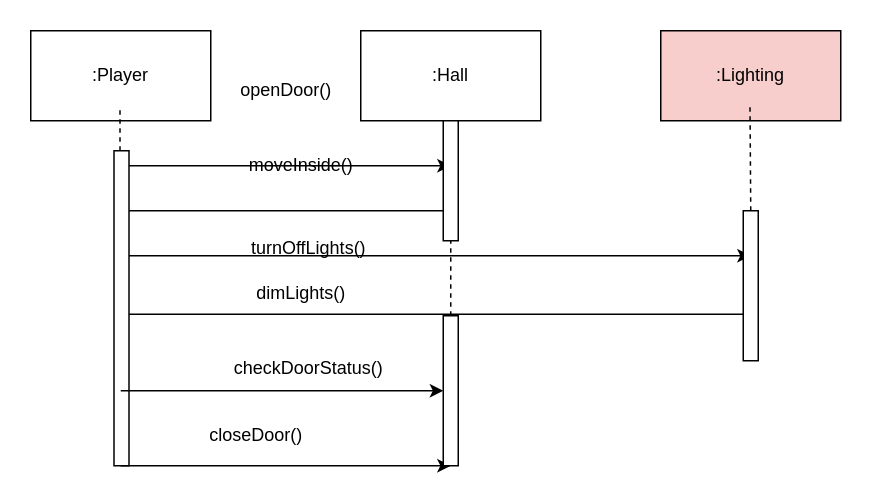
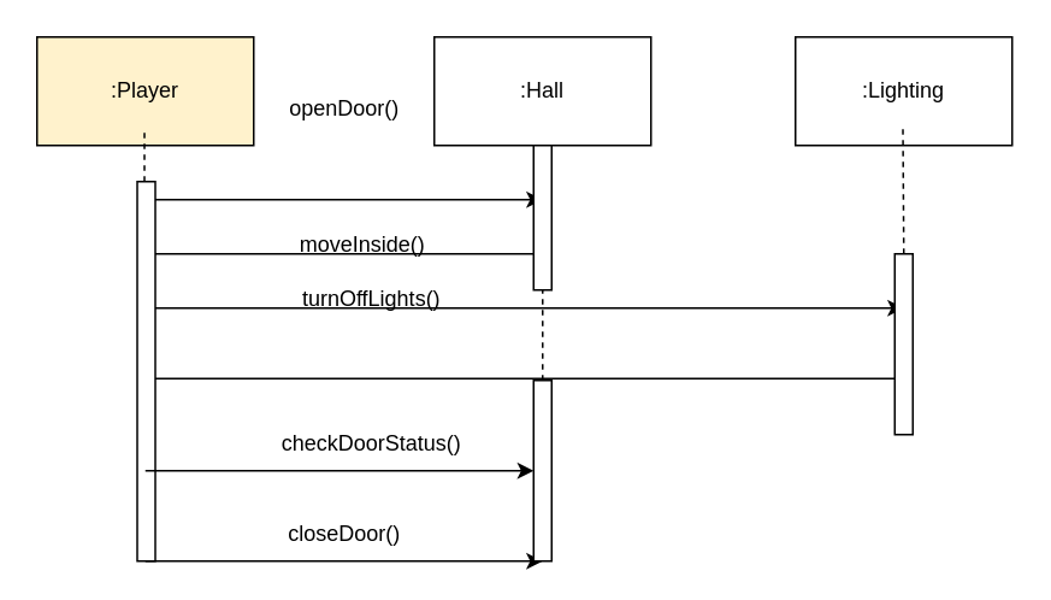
  <mxCell id="0" />
  <mxCell id="1" parent="0" />
- <mxCell id="2" value=":Player" style="rounded=0;whiteSpace=wrap;html=1;" vertex="1" parent="1"><mxGeometry x="20" y="20" width="120" height="60" as="geometry" /></mxCell>
+ <mxCell id="2" value=":Player" style="rounded=0;whiteSpace=wrap;html=1;fillColor=#fff2cc;" vertex="1" parent="1"><mxGeometry x="20" y="20" width="120" height="60" as="geometry" /></mxCell>
  <mxCell id="3" value=":Hall" style="rounded=0;whiteSpace=wrap;html=1;" vertex="1" parent="1"><mxGeometry x="240" y="20" width="120" height="60" as="geometry" /></mxCell>
- <mxCell id="4" value=":Lighting" style="rounded=0;whiteSpace=wrap;html=1;fillColor=#f8cecc;" vertex="1" parent="1"><mxGeometry x="440" y="20" width="120" height="60" as="geometry" /></mxCell>
+ <mxCell id="4" value=":Lighting" style="rounded=0;whiteSpace=wrap;html=1;" vertex="1" parent="1"><mxGeometry x="440" y="20" width="120" height="60" as="geometry" /></mxCell>
  <mxCell id="5" value="" style="endArrow=classic;html=1;rounded=0;" edge="1" parent="1"><mxGeometry width="50" height="50" relative="1" as="geometry"><mxPoint x="80" y="110" as="sourcePoint" /><mxPoint x="300" y="110" as="targetPoint" /></mxGeometry></mxCell>
  <mxCell id="6" value="" style="endArrow=classic;html=1;rounded=0;" edge="1" parent="1"><mxGeometry width="50" height="50" relative="1" as="geometry"><mxPoint x="75.5" y="170" as="sourcePoint" /><mxPoint x="500" y="170" as="targetPoint" /></mxGeometry></mxCell>
  <mxCell id="7" value="" style="endArrow=classic;html=1;rounded=0;" edge="1" parent="1"><mxGeometry width="50" height="50" relative="1" as="geometry"><mxPoint x="85" y="209" as="sourcePoint" /><mxPoint x="505" y="209" as="targetPoint" /></mxGeometry></mxCell>
  <mxCell id="8" value="" style="endArrow=none;dashed=1;html=1;rounded=0;entryX=0.5;entryY=1;entryDx=0;entryDy=0;" edge="1" parent="1" source="13"><mxGeometry width="50" height="50" relative="1" as="geometry"><mxPoint x="80" y="360" as="sourcePoint" /><mxPoint x="79.5" y="70" as="targetPoint" /><Array as="points"><mxPoint x="79.5" y="70" /></Array></mxGeometry></mxCell>
  <mxCell id="9" value="" style="endArrow=none;dashed=1;html=1;rounded=0;entryX=0.5;entryY=1;entryDx=0;entryDy=0;" edge="1" parent="1"><mxGeometry width="50" height="50" relative="1" as="geometry"><mxPoint x="500" y="140" as="sourcePoint" /><mxPoint x="499.5" y="70" as="targetPoint" /></mxGeometry></mxCell>
  <mxCell id="10" value="openDoor()" style="text;html=1;align=center;verticalAlign=middle;resizable=0;points=[];autosize=1;strokeColor=none;fillColor=none;" vertex="1" parent="1"><mxGeometry x="150" y="45" width="80" height="30" as="geometry" /></mxCell>
  <mxCell id="11" value="turnOffLights()" style="text;html=1;align=center;verticalAlign=middle;resizable=0;points=[];autosize=1;strokeColor=none;fillColor=none;" vertex="1" parent="1"><mxGeometry x="155" y="150" width="100" height="30" as="geometry" /></mxCell>
- <mxCell id="12" value="&lt;span style=&quot;background-color: initial;&quot;&gt;dimLights()&lt;/span&gt;" style="text;html=1;align=center;verticalAlign=middle;resizable=0;points=[];autosize=1;strokeColor=none;fillColor=none;" vertex="1" parent="1"><mxGeometry x="159.5" y="180" width="80" height="30" as="geometry" /></mxCell>
  <mxCell id="13" value="" style="html=1;points=[[0,0,0,0,5],[0,1,0,0,-5],[1,0,0,0,5],[1,1,0,0,-5]];perimeter=orthogonalPerimeter;outlineConnect=0;targetShapes=umlLifeline;portConstraint=eastwest;newEdgeStyle={&quot;curved&quot;:0,&quot;rounded&quot;:0};" vertex="1" parent="1"><mxGeometry x="75.5" y="100" width="10" height="210" as="geometry" /></mxCell>
  <mxCell id="14" value="" style="endArrow=none;dashed=1;html=1;rounded=0;entryX=0.5;entryY=1;entryDx=0;entryDy=0;" edge="1" parent="1" source="25"><mxGeometry width="50" height="50" relative="1" as="geometry"><mxPoint x="300" y="380" as="sourcePoint" /><mxPoint x="299.5" y="80" as="targetPoint" /></mxGeometry></mxCell>
  <mxCell id="15" value="" style="endArrow=classic;html=1;rounded=0;" edge="1" parent="1" source="22"><mxGeometry width="50" height="50" relative="1" as="geometry"><mxPoint x="80" y="260" as="sourcePoint" /><mxPoint x="300" y="260" as="targetPoint" /></mxGeometry></mxCell>
  <mxCell id="16" value="" style="endArrow=classic;html=1;rounded=0;" edge="1" parent="1"><mxGeometry width="50" height="50" relative="1" as="geometry"><mxPoint x="80" y="310" as="sourcePoint" /><mxPoint x="300" y="310" as="targetPoint" /></mxGeometry></mxCell>
- <mxCell id="17" value="&lt;span style=&quot;background-color: initial;&quot;&gt;moveInside()&lt;/span&gt;" style="text;html=1;align=center;verticalAlign=middle;resizable=0;points=[];autosize=1;strokeColor=none;fillColor=none;" vertex="1" parent="1"><mxGeometry x="155" y="95" width="90" height="30" as="geometry" /></mxCell>
+ <mxCell id="17" value="&lt;span style=&quot;background-color: initial;&quot;&gt;moveInside()&lt;/span&gt;" style="text;html=1;align=center;verticalAlign=middle;resizable=0;points=[];autosize=1;strokeColor=none;fillColor=none;" vertex="1" parent="1"><mxGeometry x="155" y="120" width="90" height="30" as="geometry" /></mxCell>
  <mxCell id="18" value="" style="endArrow=classic;html=1;rounded=0;" edge="1" parent="1"><mxGeometry width="50" height="50" relative="1" as="geometry"><mxPoint x="85.5" y="140" as="sourcePoint" /><mxPoint x="305.5" y="140" as="targetPoint" /></mxGeometry></mxCell>
- <mxCell id="19" value="closeDoor()" style="text;html=1;align=center;verticalAlign=middle;resizable=0;points=[];autosize=1;strokeColor=none;fillColor=none;" vertex="1" parent="1"><mxGeometry x="125" y="275" width="90" height="30" as="geometry" /></mxCell>
+ <mxCell id="19" value="closeDoor()" style="text;html=1;align=center;verticalAlign=middle;resizable=0;points=[];autosize=1;strokeColor=none;fillColor=none;" vertex="1" parent="1"><mxGeometry x="145" y="280" width="90" height="30" as="geometry" /></mxCell>
  <mxCell id="20" value="checkDoorStatus()" style="text;html=1;align=center;verticalAlign=middle;resizable=0;points=[];autosize=1;strokeColor=none;fillColor=none;" vertex="1" parent="1"><mxGeometry x="144.5" y="230" width="120" height="30" as="geometry" /></mxCell>
  <mxCell id="21" value="" style="endArrow=classic;html=1;rounded=0;" edge="1" parent="1" target="22"><mxGeometry width="50" height="50" relative="1" as="geometry"><mxPoint x="80" y="260" as="sourcePoint" /><mxPoint x="300" y="260" as="targetPoint" /></mxGeometry></mxCell>
  <mxCell id="22" value="" style="html=1;points=[[0,0,0,0,5],[0,1,0,0,-5],[1,0,0,0,5],[1,1,0,0,-5]];perimeter=orthogonalPerimeter;outlineConnect=0;targetShapes=umlLifeline;portConstraint=eastwest;newEdgeStyle={&quot;curved&quot;:0,&quot;rounded&quot;:0};" vertex="1" parent="1"><mxGeometry x="295" y="210" width="10" height="100" as="geometry" /></mxCell>
  <mxCell id="23" value="" style="html=1;points=[[0,0,0,0,5],[0,1,0,0,-5],[1,0,0,0,5],[1,1,0,0,-5]];perimeter=orthogonalPerimeter;outlineConnect=0;targetShapes=umlLifeline;portConstraint=eastwest;newEdgeStyle={&quot;curved&quot;:0,&quot;rounded&quot;:0};" vertex="1" parent="1"><mxGeometry x="495" y="140" width="10" height="100" as="geometry" /></mxCell>
  <mxCell id="24" value="" style="endArrow=none;dashed=1;html=1;rounded=0;entryX=0.5;entryY=1;entryDx=0;entryDy=0;" edge="1" parent="1" source="22" target="25"><mxGeometry width="50" height="50" relative="1" as="geometry"><mxPoint x="300" y="210" as="sourcePoint" /><mxPoint x="299.5" y="80" as="targetPoint" /></mxGeometry></mxCell>
  <mxCell id="25" value="" style="html=1;points=[[0,0,0,0,5],[0,1,0,0,-5],[1,0,0,0,5],[1,1,0,0,-5]];perimeter=orthogonalPerimeter;outlineConnect=0;targetShapes=umlLifeline;portConstraint=eastwest;newEdgeStyle={&quot;curved&quot;:0,&quot;rounded&quot;:0};" vertex="1" parent="1"><mxGeometry x="295" y="80" width="10" height="80" as="geometry" /></mxCell>
